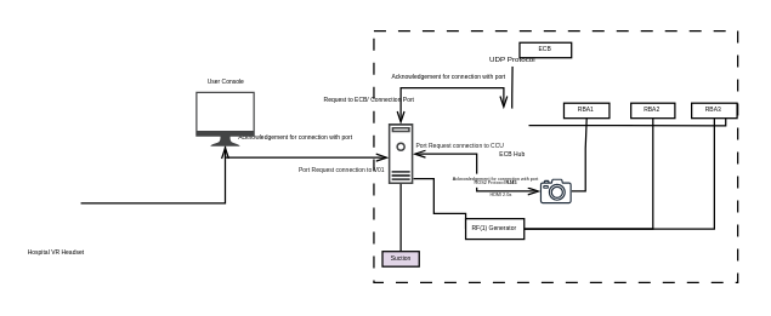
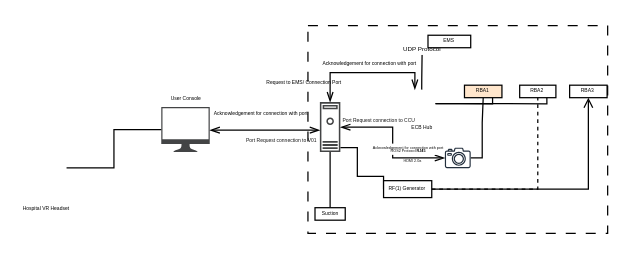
  <mxCell id="0" />
  <mxCell id="1" parent="0" />
  <mxCell id="2" style="edgeStyle=orthogonalEdgeStyle;rounded=0;orthogonalLoop=1;jettySize=auto;html=1;entryX=0.5;entryY=0;entryDx=0;entryDy=0;endArrow=none;endFill=0;" edge="1" parent="1" source="8" target="11"><mxGeometry relative="1" as="geometry" /></mxCell>
  <mxCell id="3" style="edgeStyle=orthogonalEdgeStyle;rounded=0;orthogonalLoop=1;jettySize=auto;html=1;startArrow=openThin;startFill=0;endArrow=openThin;endFill=0;" edge="1" parent="1" source="8" target="10"><mxGeometry relative="1" as="geometry" /></mxCell>
  <mxCell id="4" value="&lt;p style=&quot;line-height: 0%; font-size: 3px;&quot;&gt;&lt;span style=&quot;font-size: 3px;&quot;&gt;Acknowledgement for connection with port&lt;/span&gt;&lt;/p&gt;&lt;div style=&quot;line-height: 0%; font-size: 3px;&quot;&gt;&lt;span style=&quot;font-size: 3px;&quot;&gt;ROS2 Protocol &lt;b&gt;RJ45&lt;/b&gt;&lt;/span&gt;&lt;/div&gt;&lt;p style=&quot;font-size: 3px;&quot;&gt;&lt;/p&gt;" style="edgeLabel;html=1;align=center;verticalAlign=middle;resizable=0;points=[];spacing=0;spacingBottom=-6;spacingLeft=-1;spacingTop=-5;fontSize=3;" vertex="1" connectable="0" parent="3"><mxGeometry x="-0.03" y="-1" relative="1" as="geometry"><mxPoint x="13" y="6" as="offset" /></mxGeometry></mxCell>
  <mxCell id="5" style="edgeStyle=orthogonalEdgeStyle;rounded=0;orthogonalLoop=1;jettySize=auto;html=1;entryX=0;entryY=0.5;entryDx=0;entryDy=0;endArrow=none;endFill=0;" edge="1" parent="1" source="8" target="14"><mxGeometry relative="1" as="geometry"><Array as="points"><mxPoint x="285.4" y="117.72" /><mxPoint x="285.4" y="140.72" /></Array></mxGeometry></mxCell>
  <mxCell id="6" value="&lt;font style=&quot;font-size: 4px;&quot;&gt;Acknowledgement for connection with port&lt;/font&gt;" style="edgeStyle=orthogonalEdgeStyle;rounded=0;orthogonalLoop=1;jettySize=auto;html=1;entryX=0.25;entryY=0;entryDx=0;entryDy=0;startArrow=openThin;startFill=0;endArrow=openThin;endFill=0;" edge="1" parent="1" source="8" target="19"><mxGeometry x="0.054" y="10" relative="1" as="geometry"><Array as="points"><mxPoint x="263.4" y="57.72" /><mxPoint x="331.4" y="57.72" /></Array><mxPoint as="offset" /></mxGeometry></mxCell>
  <mxCell id="7" value="&lt;div&gt;&lt;span style=&quot;font-size: 4px;&quot;&gt;Acknowledgement for connection with port&lt;/span&gt;&lt;br&gt;&lt;/div&gt;" style="edgeStyle=orthogonalEdgeStyle;rounded=0;orthogonalLoop=1;jettySize=auto;html=1;startArrow=openThin;startFill=0;endArrow=openThin;endFill=0;" edge="1" parent="1" source="8" target="22"><mxGeometry x="0.066" y="-16" relative="1" as="geometry"><Array as="points"><mxPoint x="248.4" y="103.72" /><mxPoint x="248.4" y="103.72" /></Array><mxPoint as="offset" /></mxGeometry></mxCell>
  <mxCell id="8" value="" style="sketch=0;pointerEvents=1;shadow=0;dashed=0;html=1;strokeColor=none;fillColor=#434445;aspect=fixed;labelPosition=center;verticalLabelPosition=bottom;verticalAlign=top;align=center;outlineConnect=0;shape=mxgraph.vvd.machine;fontSize=4;" vertex="1" parent="1"><mxGeometry x="255.4" y="81.27" width="16.4" height="40" as="geometry" /></mxCell>
  <mxCell id="9" style="edgeStyle=orthogonalEdgeStyle;rounded=0;orthogonalLoop=1;jettySize=auto;html=1;entryX=0.5;entryY=1;entryDx=0;entryDy=0;endArrow=none;endFill=0;" edge="1" parent="1" source="10" target="20"><mxGeometry relative="1" as="geometry"><Array as="points"><mxPoint x="385.4" y="125.72" /><mxPoint x="385.4" y="97.72" /><mxPoint x="386.4" y="97.72" /></Array></mxGeometry></mxCell>
  <mxCell id="10" value="" style="sketch=0;outlineConnect=0;fontColor=#232F3E;gradientColor=none;fillColor=#232F3D;strokeColor=none;dashed=0;verticalLabelPosition=top;verticalAlign=bottom;align=center;html=1;fontSize=4;fontStyle=0;aspect=fixed;pointerEvents=1;shape=mxgraph.aws4.camera2;labelPosition=center;" vertex="1" parent="1"><mxGeometry x="355.5" y="117.72" width="20.69" height="16.45" as="geometry" /></mxCell>
- <mxCell id="11" value="Suction" style="rounded=0;whiteSpace=wrap;html=1;fontSize=4;fillColor=#e1d5e7;" vertex="1" parent="1"><mxGeometry x="251.5" y="165.82" width="24.21" height="10" as="geometry" /></mxCell>
- <mxCell id="12" style="edgeStyle=orthogonalEdgeStyle;rounded=0;orthogonalLoop=1;jettySize=auto;html=1;entryX=0.5;entryY=1;entryDx=0;entryDy=0;endArrow=none;endFill=0;" edge="1" parent="1" source="14" target="23"><mxGeometry relative="1" as="geometry" /></mxCell>
- <mxCell id="13" style="edgeStyle=orthogonalEdgeStyle;rounded=0;orthogonalLoop=1;jettySize=auto;html=1;entryX=0.5;entryY=1;entryDx=0;entryDy=0;endArrow=none;endFill=0;" edge="1" parent="1" source="14" target="24"><mxGeometry relative="1" as="geometry" /></mxCell>
+ <mxCell id="11" value="Suction" style="rounded=0;whiteSpace=wrap;html=1;fontSize=4;" vertex="1" parent="1"><mxGeometry x="251.5" y="165.82" width="24.21" height="10" as="geometry" /></mxCell>
+ <mxCell id="12" style="edgeStyle=orthogonalEdgeStyle;rounded=0;orthogonalLoop=1;jettySize=auto;html=1;entryX=0.5;entryY=1;entryDx=0;entryDy=0;endArrow=none;endFill=0;dashed=1;" edge="1" parent="1" source="14" target="23"><mxGeometry relative="1" as="geometry" /></mxCell>
+ <mxCell id="13" style="edgeStyle=orthogonalEdgeStyle;rounded=0;orthogonalLoop=1;jettySize=auto;html=1;entryX=0.5;entryY=1;entryDx=0;entryDy=0;endArrow=open;endFill=0;" edge="1" parent="1" source="14" target="24"><mxGeometry relative="1" as="geometry" /></mxCell>
  <mxCell id="14" value="RF(1) Generator" style="rounded=0;whiteSpace=wrap;html=1;fontSize=4;" vertex="1" parent="1"><mxGeometry x="306.4" y="144.17" width="38.59" height="13.55" as="geometry" /></mxCell>
  <mxCell id="15" value="&lt;font style=&quot;font-size: 5px;&quot;&gt;UDP Protocol&lt;/font&gt;" style="edgeStyle=orthogonalEdgeStyle;rounded=0;orthogonalLoop=1;jettySize=auto;html=1;entryX=0;entryY=0.5;entryDx=0;entryDy=0;endArrow=none;endFill=0;exitX=0.5;exitY=0;exitDx=0;exitDy=0;" edge="1" parent="1" source="19" target="21"><mxGeometry x="0.56" relative="1" as="geometry"><Array as="points"><mxPoint x="337.4" y="61.72" /><mxPoint x="337.4" y="32.72" /></Array><mxPoint as="offset" /></mxGeometry></mxCell>
- <mxCell id="18" style="edgeStyle=orthogonalEdgeStyle;rounded=0;orthogonalLoop=1;jettySize=auto;html=1;entryX=0.75;entryY=1;entryDx=0;entryDy=0;endArrow=none;endFill=0;" edge="1" parent="1" source="19" target="24"><mxGeometry relative="1" as="geometry"><Array as="points"><mxPoint x="401.4" y="82.72" /><mxPoint x="478.4" y="82.72" /></Array></mxGeometry></mxCell>
+ <mxCell id="16" style="edgeStyle=orthogonalEdgeStyle;rounded=0;orthogonalLoop=1;jettySize=auto;html=1;entryX=0.75;entryY=1;entryDx=0;entryDy=0;endArrow=none;endFill=0;" edge="1" parent="1" source="19" target="20"><mxGeometry relative="1" as="geometry"><Array as="points"><mxPoint x="368.4" y="82.72" /><mxPoint x="393.4" y="82.72" /></Array></mxGeometry></mxCell>
+ <mxCell id="17" style="edgeStyle=orthogonalEdgeStyle;rounded=0;orthogonalLoop=1;jettySize=auto;html=1;entryX=0.75;entryY=1;entryDx=0;entryDy=0;endArrow=none;endFill=0;" edge="1" parent="1" source="19" target="23"><mxGeometry relative="1" as="geometry"><Array as="points"><mxPoint x="381.4" y="82.72" /><mxPoint x="437.4" y="82.72" /></Array></mxGeometry></mxCell>
  <mxCell id="19" value="ECB Hub" style="shape=image;html=1;verticalAlign=top;verticalLabelPosition=bottom;labelBackgroundColor=#ffffff;imageAspect=0;aspect=fixed;image=https://cdn1.iconfinder.com/data/icons/bootstrap-vol-3/16/motherboard-128.png;labelPosition=center;align=center;fontSize=4;" vertex="1" parent="1"><mxGeometry x="325.94" y="71.27" width="22.05" height="22.05" as="geometry" /></mxCell>
- <mxCell id="20" value="RBA1" style="rounded=0;whiteSpace=wrap;html=1;fontSize=4;" vertex="1" parent="1"><mxGeometry x="371.19" y="67.72" width="30" height="10" as="geometry" /></mxCell>
- <mxCell id="21" value="ECB" style="rounded=0;whiteSpace=wrap;html=1;fontSize=4;" vertex="1" parent="1"><mxGeometry x="341.98" y="27.72" width="34.21" height="10" as="geometry" /></mxCell>
- <mxCell id="22" value="&lt;font style=&quot;font-size: 4px;&quot;&gt;User Console&lt;/font&gt;" style="sketch=0;pointerEvents=1;shadow=0;dashed=0;html=1;strokeColor=none;fillColor=#434445;aspect=fixed;labelPosition=center;verticalLabelPosition=top;verticalAlign=bottom;align=center;outlineConnect=0;shape=mxgraph.vvd.monitor;" vertex="1" parent="1"><mxGeometry x="128.4" y="60.17" width="38.82" height="36.1" as="geometry" /></mxCell>
+ <mxCell id="20" value="RBA1" style="rounded=0;whiteSpace=wrap;html=1;fontSize=4;fillColor=#ffe6cc;" vertex="1" parent="1"><mxGeometry x="371.19" y="67.72" width="30" height="10" as="geometry" /></mxCell>
+ <mxCell id="21" value="EMS" style="rounded=0;whiteSpace=wrap;html=1;fontSize=4;" vertex="1" parent="1"><mxGeometry x="341.98" y="27.72" width="34.21" height="10" as="geometry" /></mxCell>
+ <mxCell id="22" value="&lt;font style=&quot;font-size: 4px;&quot;&gt;User Console&lt;/font&gt;" style="sketch=0;pointerEvents=1;shadow=0;dashed=0;html=1;strokeColor=none;fillColor=#434445;aspect=fixed;labelPosition=center;verticalLabelPosition=top;verticalAlign=bottom;align=center;outlineConnect=0;shape=mxgraph.vvd.monitor;" vertex="1" parent="1"><mxGeometry x="128.4" y="85.17" width="38.82" height="36.1" as="geometry" /></mxCell>
  <mxCell id="23" value="RBA2" style="rounded=0;whiteSpace=wrap;html=1;fontSize=4;" vertex="1" parent="1"><mxGeometry x="415.4" y="67.72" width="29" height="10" as="geometry" /></mxCell>
  <mxCell id="24" value="RBA3" style="rounded=0;whiteSpace=wrap;html=1;fontSize=4;" vertex="1" parent="1"><mxGeometry x="455.4" y="67.72" width="30" height="10" as="geometry" /></mxCell>
- <mxCell id="25" value="&lt;font style=&quot;font-size: 4px;&quot;&gt;Request to ECB/ Connection Port&lt;/font&gt;" style="text;html=1;align=center;verticalAlign=middle;whiteSpace=wrap;rounded=0;" vertex="1" parent="1"><mxGeometry x="208.4" y="57.72" width="70" height="10" as="geometry" /></mxCell>
+ <mxCell id="25" value="&lt;font style=&quot;font-size: 4px;&quot;&gt;Request to EMS/ Connection Port&lt;/font&gt;" style="text;html=1;align=center;verticalAlign=middle;whiteSpace=wrap;rounded=0;" vertex="1" parent="1"><mxGeometry x="208.4" y="57.72" width="70" height="10" as="geometry" /></mxCell>
  <mxCell id="26" value="&lt;p style=&quot;line-height: 70%;&quot;&gt;&lt;font style=&quot;font-size: 4px;&quot;&gt;Port Request connection to CCU&lt;/font&gt;&lt;/p&gt;" style="text;html=1;align=center;verticalAlign=middle;whiteSpace=wrap;rounded=0;opacity=90;fontSize=3;textOpacity=90;spacing=-2;" vertex="1" parent="1"><mxGeometry x="268.4" y="92.17" width="69.69" height="10" as="geometry" /></mxCell>
  <mxCell id="27" value="&lt;p style=&quot;line-height: 70%; font-size: 3px;&quot;&gt;&lt;font style=&quot;font-size: 3px;&quot;&gt;HDMI 2.0a&lt;/font&gt;&lt;/p&gt;" style="text;html=1;align=center;verticalAlign=middle;whiteSpace=wrap;rounded=0;opacity=90;fontSize=3;textOpacity=90;spacing=-2;" vertex="1" parent="1"><mxGeometry x="317.98" y="124.17" width="24" height="10" as="geometry" /></mxCell>
  <mxCell id="28" style="edgeStyle=orthogonalEdgeStyle;rounded=0;orthogonalLoop=1;jettySize=auto;html=1;endArrow=none;endFill=0;" edge="1" parent="1" source="29" target="22"><mxGeometry relative="1" as="geometry" /></mxCell>
  <mxCell id="29" value="&lt;font style=&quot;font-size: 4px;&quot;&gt;Hospital VR Headset&lt;/font&gt;" style="shape=image;html=1;verticalAlign=top;verticalLabelPosition=bottom;labelBackgroundColor=#ffffff;imageAspect=0;aspect=fixed;image=https://cdn2.iconfinder.com/data/icons/business-and-education-1/512/142_VR_googles_headset_reality_virtual_technology_smart-128.png" vertex="1" parent="1"><mxGeometry x="20" y="117.72" width="32.55" height="32.55" as="geometry" /></mxCell>
  <mxCell id="30" value="&lt;p style=&quot;line-height: 70%;&quot;&gt;&lt;font style=&quot;font-size: 4px;&quot;&gt;Port Request connection to V01&lt;/font&gt;&lt;/p&gt;" style="text;html=1;align=center;verticalAlign=middle;whiteSpace=wrap;rounded=0;opacity=90;fontSize=3;textOpacity=90;spacing=-2;" vertex="1" parent="1"><mxGeometry x="195.4" y="107.72" width="60" height="10" as="geometry" /></mxCell>
  <mxCell id="31" value="" style="rounded=0;whiteSpace=wrap;html=1;dashed=1;dashPattern=8 8;fillColor=none;" vertex="1" parent="1"><mxGeometry x="245.85" y="20" width="240" height="166.45" as="geometry" /></mxCell>
